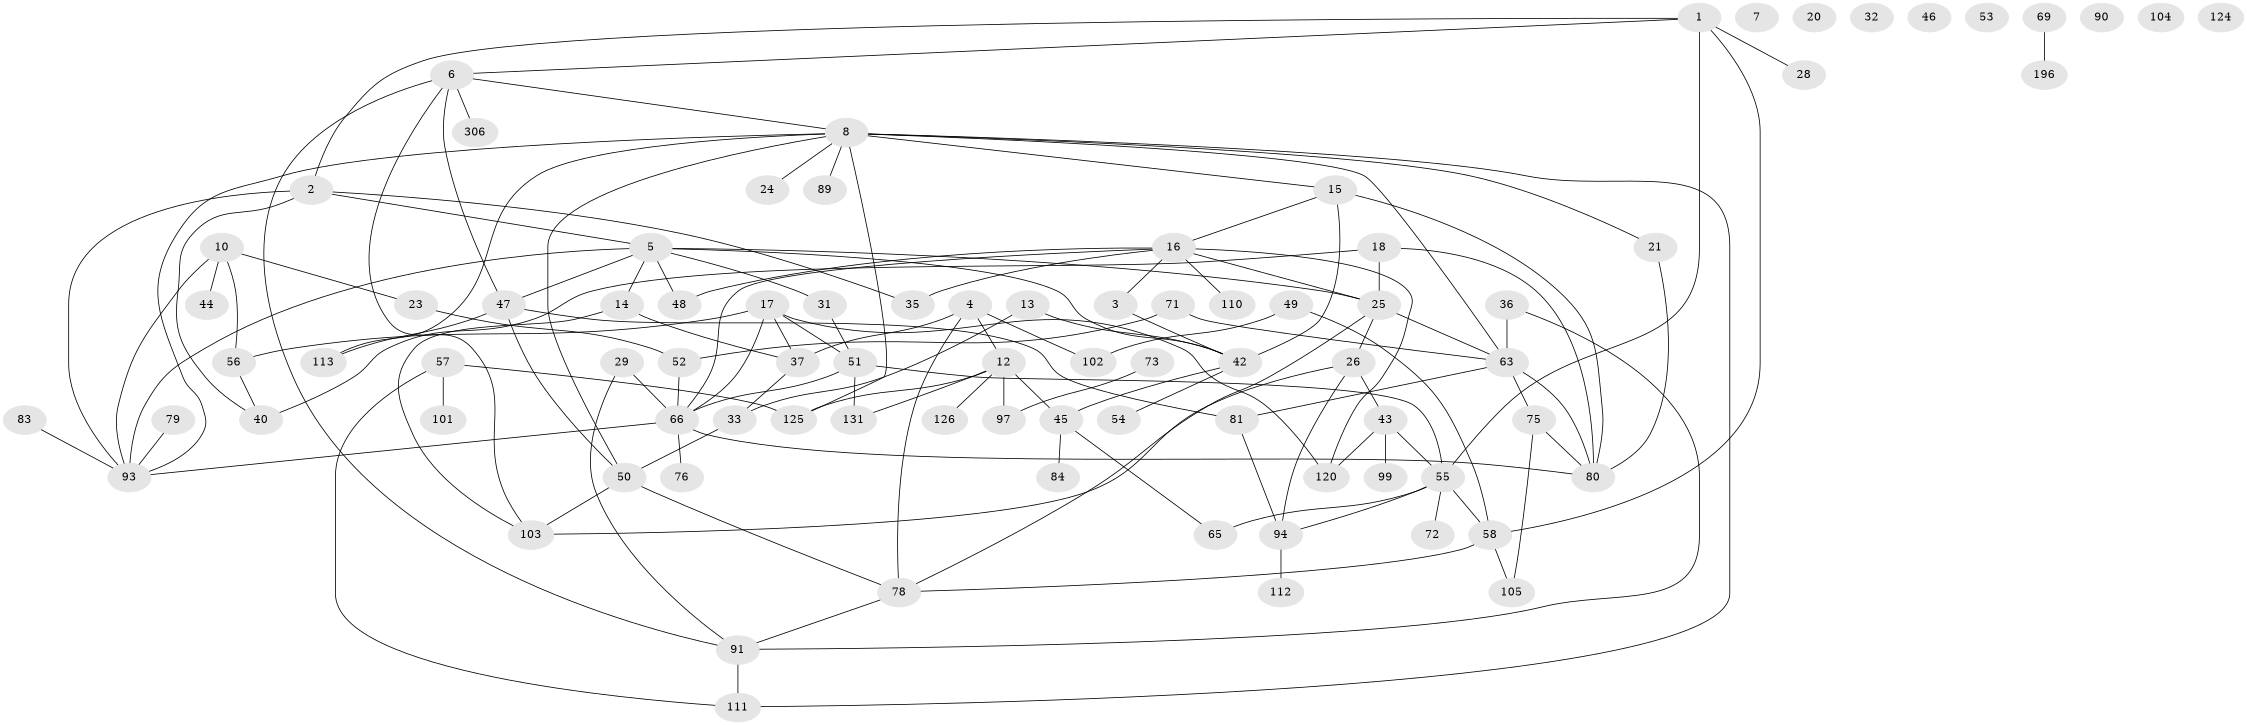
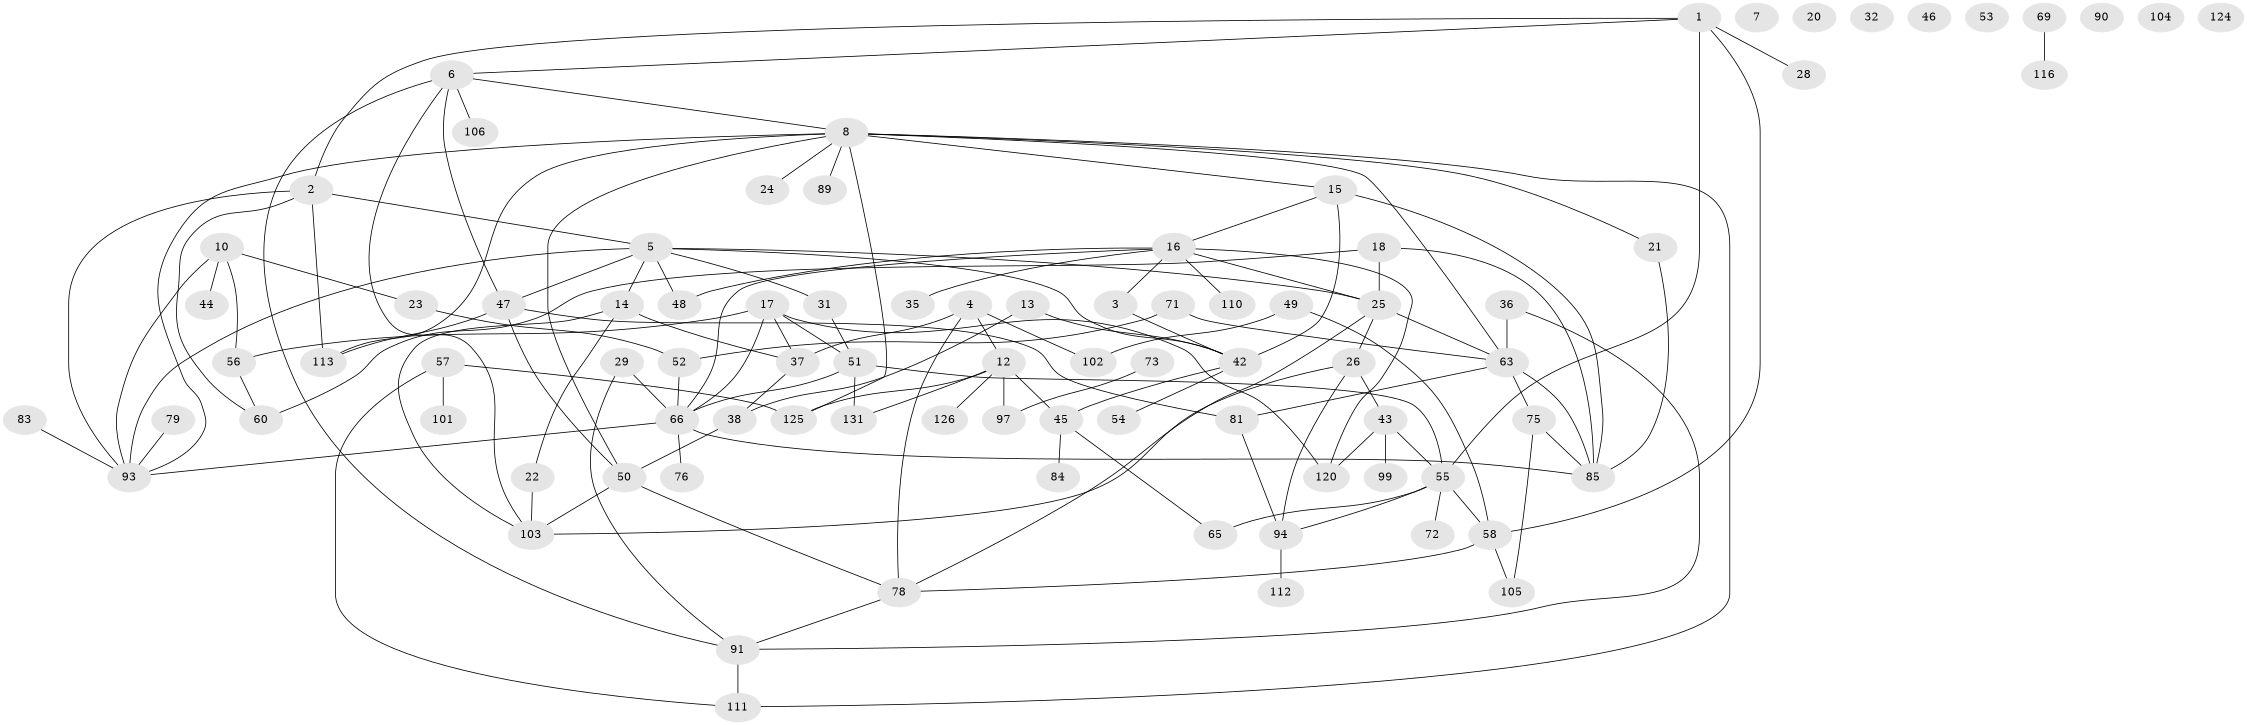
  graph {
    node [color=gray90 style=filled]
    1 [super="+41"]
    2 [super="+62"]
    6 [super="+34"]
    28
    55 [super="+115"]
    58 [super="+59"]
    5 [super="+107"]
    35
-   60 [label=40]
+   60
    93 [super="+98"]
    47 [super="+74"]
    8 [super="+68"]
    91 [super="+92"]
    103 [super="+130"]
-   106 [label=306]
+   106
    94
    65 [super="+67"]
    72
    78 [super="+127"]
    105
    42 [super="+118"]
    14 [super="+39"]
    25
    31
    48 [super="+88"]
    45 [super="+61"]
    54 [super="+71"]
    3
    12 [super="+19"]
    125
    97
    126
    131
    4
    37 [super="+108"]
    102 [super="+128"]
-   38 [label=33]
+   38
+   22
    63 [super="+100"]
    26 [super="+30"]
    51 [super="+70"]
    50 [super="+77"]
    113 [super="+121"]
    81 [super="+82"]
    15 [super="+109"]
    21
    24
    89
    111
    7
    16 [super="+123"]
-   80 [super="+95"]
+   80 [super="+95" label=85]
    75
    10 [super="+40"]
    23 [super="+33"]
    44
    56 [super="+117"]
    52
    n59 [label=71]
    66 [super="+96"]
    84
    13 [super="+27"]
    110
    120
    76 [super="+129"]
    17 [super="+119"]
    18
    20
    43 [super="+64"]
    99
    112
    29
    32
    36 [super="+87"]
    46
    49 [super="+122"]
    53
    57 [super="+86"]
    101
    69
-   116 [label=196]
+   116
    73
    79
    83
    90
    104
    124
    1 -- 2
    1 -- 6
    1 -- 28
    1 -- 55
    1 -- 58
    2 -- 5
-   2 -- 35
+   2 -- 113
    2 -- 60
    2 -- 93
    6 -- 47
    6 -- 8
    6 -- 91
    6 -- 103
    6 -- 106
    55 -- 58
    55 -- 94
    55 -- 65
    55 -- 72
    58 -- 78
    58 -- 105
    5 -- 93
    5 -- 47
    5 -- 42
    5 -- 14
    5 -- 25
    5 -- 31
    5 -- 48
    47 -- 50
    47 -- 113
    47 -- 81
    8 -- 93
    8 -- 125
    8 -- 63 [weight=2]
    8 -- 50
    8 -- 113
    8 -- 15
    8 -- 21
    8 -- 24
    8 -- 89
    8 -- 111
    91 -- 111
    94 -- 112
    78 -- 91
    42 -- 45
    42 -- 54
    14 -- 103
    14 -- 37
+   14 -- 22
    25 -- 78
    25 -- 63
    25 -- 26
    31 -- 51
    45 -- 65
    45 -- 84
    3 -- 42
    12 -- 45
    12 -- 125
    12 -- 97 [weight=2]
    12 -- 126
    12 -- 131
    4 -- 78
    4 -- 12
    4 -- 37
    4 -- 102
    37 -- 38
    38 -- 50
+   22 -- 103
    63 -- 81
    63 -- 80
    63 -- 75
    26 -- 103
    26 -- 94
    26 -- 43
    51 -- 55
    51 -- 131
    51 -- 66
    50 -- 103
    50 -- 78
    81 -- 94
    15 -- 42 [weight=2]
    15 -- 16
    15 -- 80
    21 -- 80
    16 -- 35
    16 -- 25
    16 -- 48
    16 -- 3
    16 -- 66
    16 -- 110
    16 -- 120
    75 -- 105
    75 -- 80
    10 -- 93
    10 -- 23
    10 -- 44
    10 -- 56
    23 -- 52
    56 -- 60
    52 -- 66
    n59 -- 63
    n59 -- 52
    66 -- 93
    66 -- 80
    66 -- 76
    13 -- 42
    13 -- 38
    17 -- 37
    17 -- 51
    17 -- 56
    17 -- 66
    17 -- 120
    18 -- 60
    18 -- 25
    18 -- 80
    43 -- 55
    43 -- 120
    43 -- 99
    29 -- 91
    29 -- 66
    36 -- 91
    36 -- 63
    49 -- 58
    49 -- 102
    57 -- 125
    57 -- 111
    57 -- 101
    69 -- 116
    73 -- 97
    79 -- 93
    83 -- 93
  }
